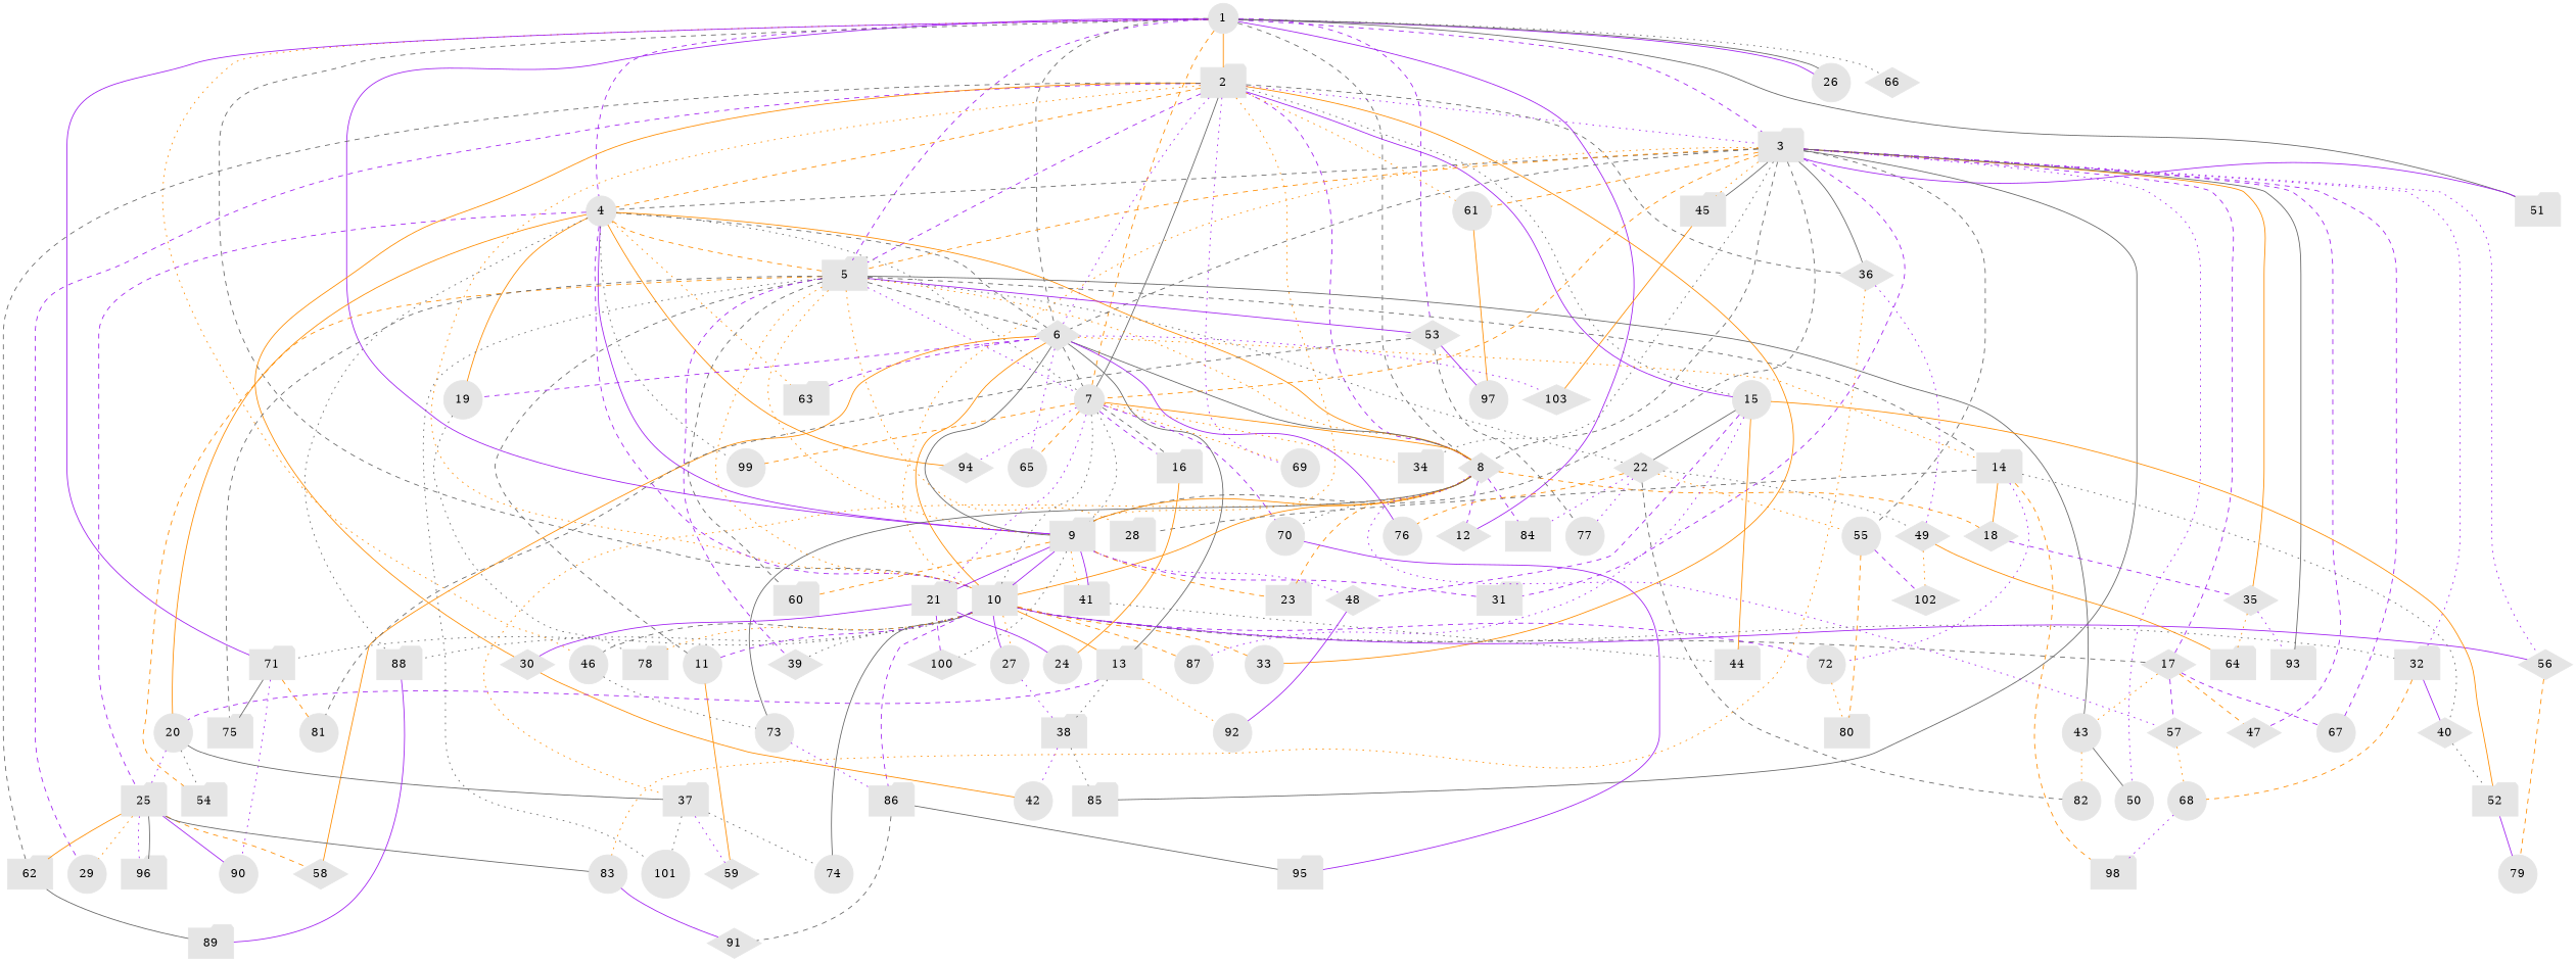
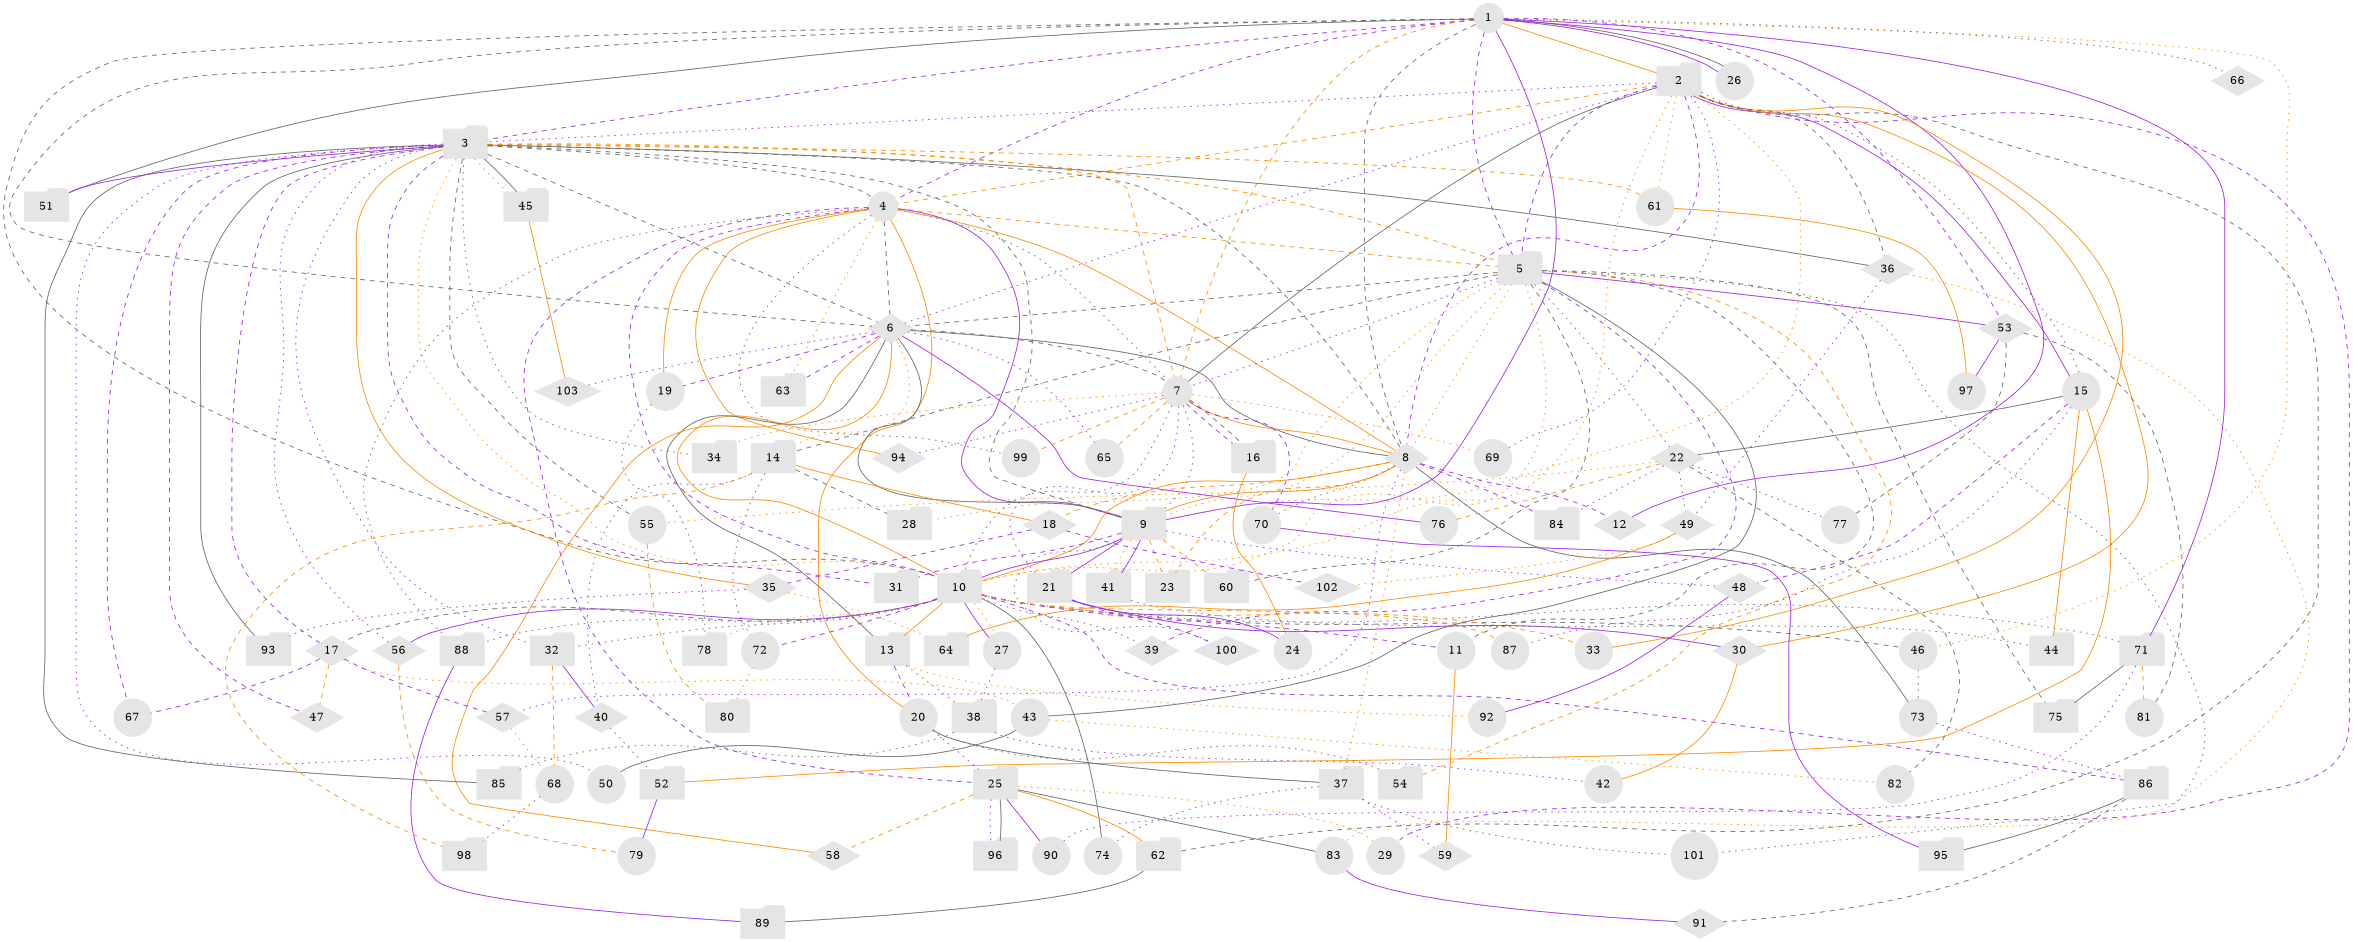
  graph {
    node [color=gray90 shape=folder style=filled]
    edge [color=purple style=dotted]
    1 [shape=circle]
    2
    3
    4 [shape=circle]
    5
    6 [shape=diamond]
    7 [shape=circle]
    8 [shape=diamond]
    9
    10
    12 [shape=diamond]
    26 [shape=circle]
    46 [shape=circle]
    51
    53 [shape=diamond]
    66 [shape=diamond]
    71
    15 [shape=circle]
    29 [shape=circle]
    30 [shape=diamond]
    33 [shape=circle]
    36 [shape=diamond]
    61 [shape=circle]
    62
    69 [shape=circle]
    17 [shape=diamond]
    31
    32
    34
    35 [shape=diamond]
    45
    47 [shape=diamond]
    50 [shape=circle]
    55 [shape=circle]
    56 [shape=diamond]
    67 [shape=circle]
    85
    93
    19 [shape=circle]
    20 [shape=circle]
    25
    63
    88
    94 [shape=diamond]
    99 [shape=circle]
    11 [shape=circle]
    14
    22 [shape=diamond]
    28
    39 [shape=diamond]
    43 [shape=circle]
    54
    60
    75
    101 [shape=circle]
    13
    58 [shape=diamond]
    65 [shape=circle]
    76 [shape=circle]
    103 [shape=diamond]
    16
    21
    70 [shape=circle]
    18 [shape=diamond]
    23
    37
    57 [shape=diamond]
    73 [shape=circle]
    84
    41
    48 [shape=diamond]
    100 [shape=diamond]
    27 [shape=circle]
    72 [shape=circle]
    74 [shape=circle]
    78
    86
    87 [shape=circle]
    77 [shape=circle]
    81 [shape=circle]
    97 [shape=circle]
    90 [shape=circle]
    44
    52
    42 [shape=circle]
    49 [shape=diamond]
    83 [shape=circle]
    89
    40 [shape=diamond]
    68 [shape=circle]
    64
    102 [shape=diamond]
    80
    79 [shape=circle]
    96
    59 [shape=diamond]
    98
    82 [shape=circle]
    38
    92 [shape=circle]
    24 [shape=circle]
    95
    91 [shape=diamond]
    1 -- 2 [color=darkorange style=solid]
    1 -- 3 [style=dashed]
    1 -- 4 [style=dashed]
    1 -- 5 [style=dashed]
    1 -- 6 [color=gray40 style=dashed]
    1 -- 7 [color=darkorange style=dashed]
    1 -- 8 [color=gray40 style=dashed]
    1 -- 9 [style=solid]
    1 -- 10 [color=gray40 style=dashed]
    1 -- 12 [style=solid]
    1 -- 26 [style=solid]
    1 -- 26 [color=gray40 style=solid]
    1 -- 46 [color=darkorange]
    1 -- 51 [color=gray40 style=solid]
    1 -- 53 [style=dashed]
    1 -- 66 [color=gray40]
    1 -- 71 [style=solid]
    2 -- 3
    2 -- 4 [color=darkorange style=dashed]
    2 -- 5 [style=dashed]
    2 -- 6
    2 -- 7 [color=gray40 style=solid]
    2 -- 8 [style=dashed]
    2 -- 9 [color=darkorange]
    2 -- 10 [color=darkorange]
    2 -- 15 [style=solid]
    2 -- 15 [color=gray40]
    2 -- 29 [style=dashed]
    2 -- 30 [color=darkorange style=solid]
    2 -- 33 [color=darkorange style=solid]
    2 -- 36 [color=gray40 style=dashed]
    2 -- 61 [color=darkorange]
    2 -- 62 [color=gray40 style=dashed]
    2 -- 69
    3 -- 4 [color=gray40 style=dashed]
    3 -- 5 [color=darkorange style=dashed]
    3 -- 6 [color=gray40 style=dashed]
    3 -- 7 [color=darkorange style=dashed]
    3 -- 8 [color=gray40 style=dashed]
    3 -- 9 [color=gray40 style=dashed]
    3 -- 10 [color=darkorange]
    3 -- 51 [style=solid]
    3 -- 36 [color=gray40 style=solid]
    3 -- 61 [color=darkorange style=dashed]
    3 -- 17 [style=dashed]
    3 -- 31 [style=dashed]
    3 -- 32
    3 -- 34 [color=gray40]
    3 -- 35 [color=darkorange style=solid]
    3 -- 45 [color=darkorange]
    3 -- 45 [color=gray40 style=solid]
    3 -- 47 [style=dashed]
    3 -- 50
    3 -- 55 [color=gray40 style=dashed]
    3 -- 56
    3 -- 67 [style=dashed]
    3 -- 85 [color=gray40 style=solid]
    3 -- 93 [color=gray40 style=solid]
    4 -- 5 [color=darkorange style=dashed]
    4 -- 6 [color=gray40 style=dashed]
    4 -- 7 [color=gray40]
    4 -- 8 [color=darkorange style=solid]
    4 -- 9 [style=solid]
    4 -- 10 [style=dashed]
    4 -- 19 [color=darkorange style=solid]
    4 -- 20 [color=darkorange style=solid]
    4 -- 25 [style=dashed]
    4 -- 63 [color=darkorange]
    4 -- 88 [color=gray40]
    4 -- 94 [color=darkorange style=solid]
    4 -- 99 [color=gray40]
    5 -- 6 [color=gray40 style=dashed]
    5 -- 7
    5 -- 8 [color=darkorange]
    5 -- 9 [color=darkorange]
    5 -- 10 [color=darkorange]
    5 -- 53 [style=solid]
    5 -- 11 [color=gray40 style=dashed]
    5 -- 14 [color=gray40 style=dashed]
    5 -- 22 [color=gray40]
    5 -- 28 [color=darkorange]
    5 -- 39 [style=dashed]
    5 -- 43 [color=gray40 style=solid]
    5 -- 54 [color=darkorange style=dashed]
    5 -- 60 [color=gray40 style=dashed]
    5 -- 75 [color=gray40 style=dashed]
    5 -- 101 [color=gray40]
    6 -- 7 [color=gray40 style=dashed]
    6 -- 8 [color=gray40 style=solid]
    6 -- 9 [color=gray40 style=solid]
    6 -- 10 [color=darkorange style=solid]
    6 -- 19 [style=dashed]
    6 -- 63 [style=dashed]
    6 -- 14 [color=darkorange]
    6 -- 13 [color=gray40 style=solid]
    6 -- 58 [color=darkorange style=solid]
    6 -- 65
    6 -- 76 [style=solid]
    6 -- 103
    7 -- 8 [color=darkorange style=solid]
    7 -- 9 [color=gray40]
    7 -- 10 [color=gray40]
    7 -- 69 [color=darkorange]
    7 -- 34 [color=darkorange]
    7 -- 94
    7 -- 99 [color=darkorange style=dashed]
    7 -- 65 [color=darkorange style=dashed]
    7 -- 16 [style=dashed]
    7 -- 16 [color=gray40 style=dashed]
    7 -- 21
    7 -- 70 [style=dashed]
    8 -- 9 [color=darkorange style=solid]
    8 -- 10 [color=darkorange style=solid]
    8 -- 12 [style=dashed]
    8 -- 70 [color=gray40]
    8 -- 18 [color=darkorange style=dashed]
    8 -- 23 [color=darkorange style=dashed]
    8 -- 37 [color=darkorange]
    8 -- 57
    8 -- 73 [color=gray40 style=solid]
    8 -- 84 [style=dashed]
    9 -- 10 [style=solid]
    9 -- 31 [style=dashed]
    9 -- 60 [color=darkorange style=dashed]
    9 -- 21 [style=solid]
    9 -- 23 [color=darkorange style=dashed]
    9 -- 41 [color=darkorange]
    9 -- 41 [style=solid]
    9 -- 48
    9 -- 100 [color=gray40]
    10 -- 46 [color=gray40 style=dashed]
    10 -- 71 [color=gray40]
    10 -- 33 [color=darkorange style=dashed]
    10 -- 17 [color=gray40 style=dashed]
    10 -- 32 [color=gray40]
    10 -- 56 [style=solid]
    10 -- 88 [color=gray40]
    10 -- 11 [style=dashed]
    10 -- 39 [color=gray40]
    10 -- 13 [color=darkorange style=solid]
    10 -- 27 [style=solid]
    10 -- 27 [color=darkorange]
    10 -- 72 [style=dashed]
    10 -- 74 [color=gray40 style=solid]
    10 -- 78 [color=darkorange]
    10 -- 86 [style=dashed]
    10 -- 87 [color=darkorange style=dashed]
    46 -- 73 [color=gray40]
    53 -- 77 [color=gray40 style=dashed]
    53 -- 81 [color=gray40 style=dashed]
    53 -- 97 [style=solid]
    71 -- 75 [color=gray40 style=solid]
    71 -- 81 [color=darkorange style=dashed]
    71 -- 90
    15 -- 22 [color=gray40 style=solid]
    15 -- 48 [style=dashed]
    15 -- 87
    15 -- 44 [color=darkorange style=solid]
    15 -- 52 [color=darkorange style=solid]
    30 -- 42 [color=darkorange style=solid]
    36 -- 49
    36 -- 83 [color=darkorange]
    61 -- 97 [color=darkorange style=solid]
    62 -- 89 [color=gray40 style=solid]
    17 -- 47 [color=darkorange style=dashed]
    17 -- 67 [style=dashed]
    17 -- 43 [color=darkorange]
    17 -- 57 [style=dashed]
    32 -- 40 [style=solid]
    32 -- 68 [color=darkorange style=dashed]
    35 -- 93
    35 -- 64 [color=darkorange]
    45 -- 103 [color=darkorange style=solid]
-   55 -- 102 [style=dashed]
+   18 -- 102 [style=dashed]
    55 -- 80 [color=darkorange style=dashed]
    56 -- 79 [color=darkorange style=dashed]
    19 -- 78 [color=gray40]
    20 -- 25
    20 -- 54 [color=gray40]
    20 -- 37 [color=gray40 style=solid]
    25 -- 29 [color=darkorange]
    25 -- 62 [color=darkorange style=solid]
    25 -- 58 [color=darkorange style=dashed]
    25 -- 90 [style=solid]
    25 -- 83 [color=gray40 style=solid]
    25 -- 96
    25 -- 96 [color=gray40 style=solid]
    88 -- 89 [style=solid]
    11 -- 59 [color=darkorange style=solid]
    14 -- 28 [color=gray40 style=dashed]
    14 -- 18 [color=darkorange style=solid]
    14 -- 72
    14 -- 40 [color=gray40]
    14 -- 98 [color=darkorange style=dashed]
    22 -- 55 [color=darkorange]
    22 -- 76 [color=darkorange style=dashed]
    22 -- 84
    22 -- 77
    22 -- 49 [color=gray40]
    22 -- 82 [color=gray40 style=dashed]
    43 -- 50 [color=gray40 style=solid]
    43 -- 82 [color=darkorange]
    13 -- 20 [style=dashed]
    13 -- 38 [color=gray40]
    13 -- 92 [color=darkorange]
    16 -- 24 [color=darkorange style=solid]
    21 -- 30 [style=solid]
    21 -- 100 [style=dashed]
    21 -- 24 [style=solid]
    70 -- 95 [style=solid]
    18 -- 35 [style=dashed]
    37 -- 101 [color=gray40]
    37 -- 74 [color=gray40]
    37 -- 59
    57 -- 68 [color=darkorange]
    73 -- 86
    41 -- 44 [color=gray40]
    48 -- 92 [style=solid]
    27 -- 38
    72 -- 80 [color=darkorange]
    86 -- 95 [color=gray40 style=solid]
    86 -- 91 [color=gray40 style=dashed]
    52 -- 79 [style=solid]
    49 -- 64 [color=darkorange style=solid]
    49 -- 102 [color=darkorange]
    83 -- 91 [style=solid]
    40 -- 52 [color=gray40]
    68 -- 98
    38 -- 85 [color=gray40]
    38 -- 42
  }
